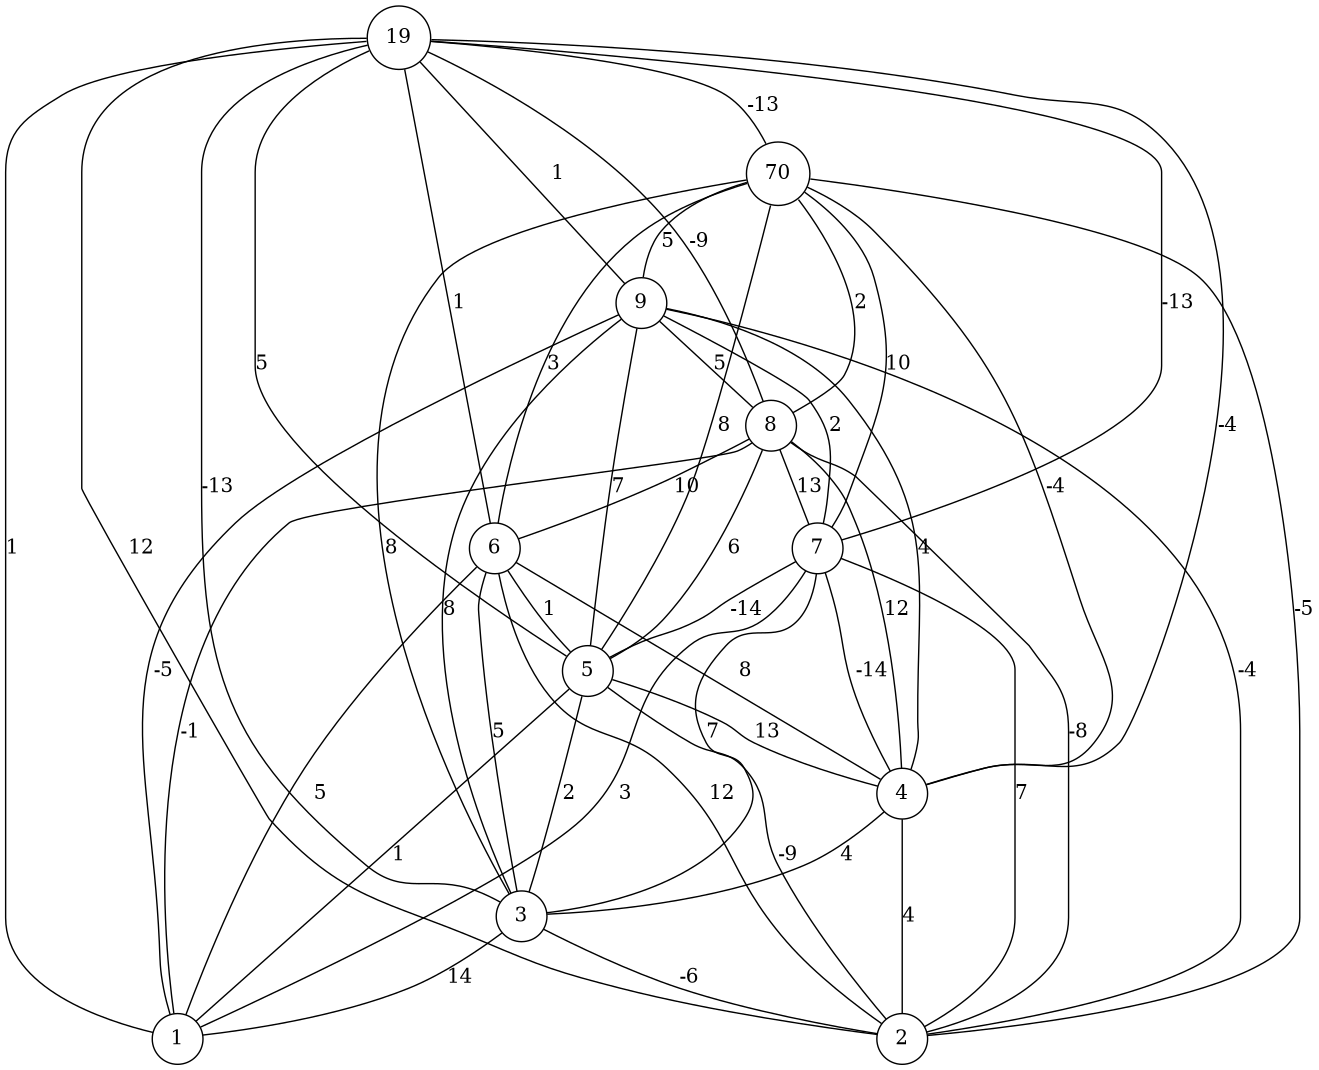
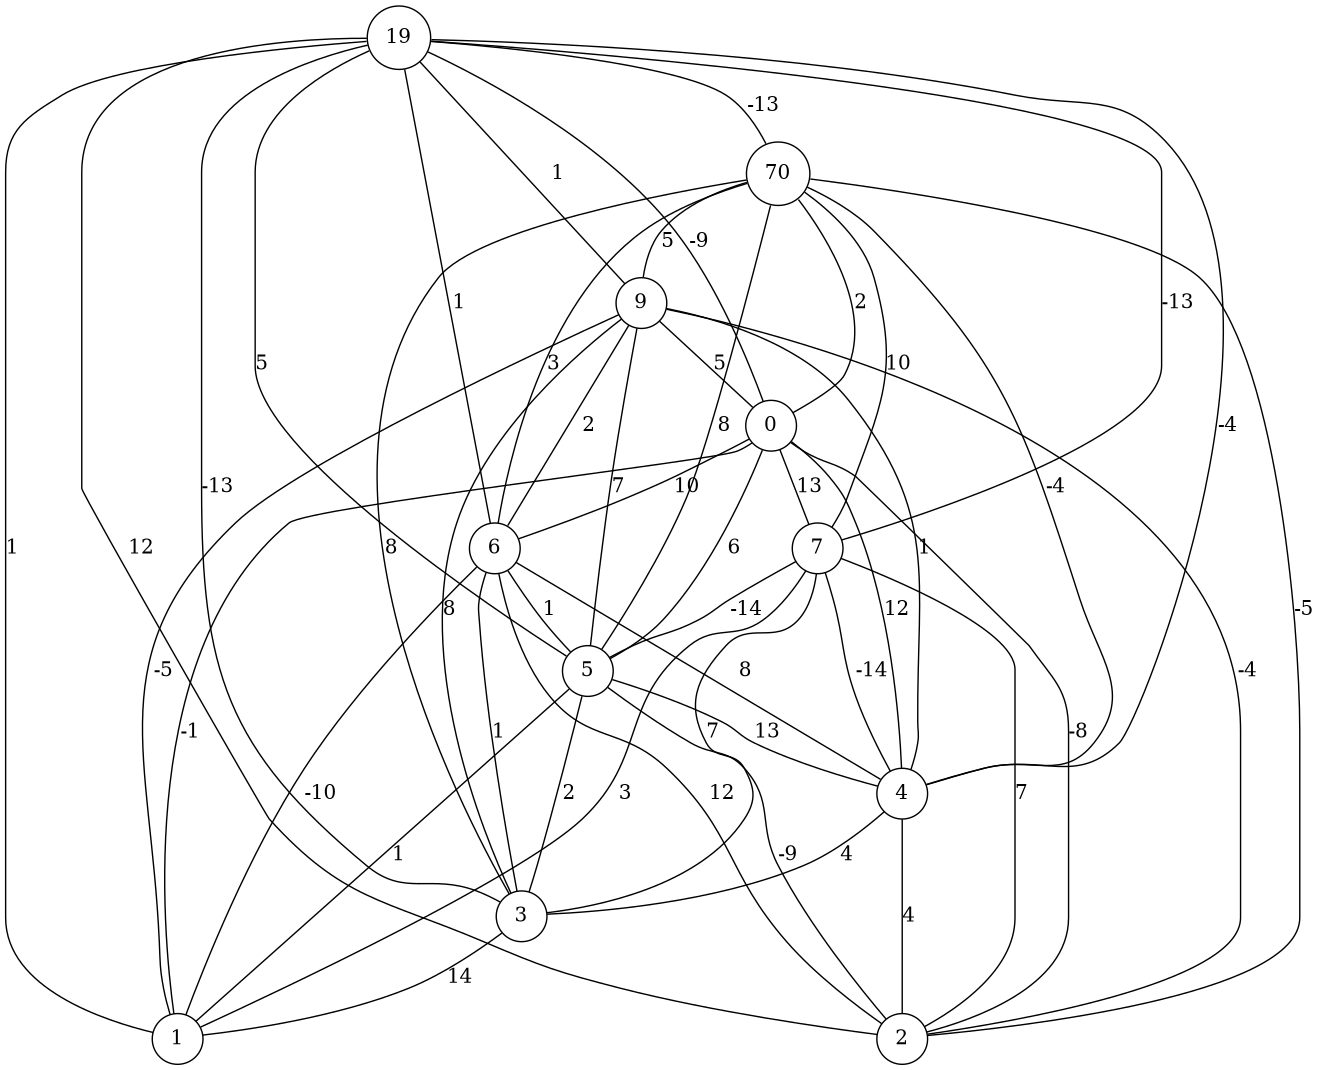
  graph {
    fontname="Helvetica,Arial,sans-serif"
    node [shape=circle]
    n1 [label=19]
    1
    2
    3
    4
    5
    6
    7
-   8
+   8 [label=0]
    9
    n11 [label=70]
    n1 -- 1 [label=1]
    n1 -- 2 [label=12]
    n1 -- 3 [label=-13]
    n1 -- 4 [label=-4]
    n1 -- 5 [label=5]
    n1 -- 6 [label=1]
    n1 -- 7 [label=-13]
    n1 -- 8 [label=-9]
    n1 -- 9 [label=1]
    n1 -- n11 [label=-13]
    3 -- 1 [label=14]
-   3 -- 2 [label=-6]
    4 -- 2 [label=4]
    4 -- 3 [label=4]
    5 -- 1 [label=1]
    5 -- 2 [label=-9]
    5 -- 3 [label=2]
    5 -- 4 [label=13]
-   6 -- 1 [label=5]
+   6 -- 1 [label=-10]
    6 -- 2 [label=12]
-   6 -- 3 [label=5]
+   6 -- 3 [label=1]
    6 -- 4 [label=8]
    6 -- 5 [label=1]
    7 -- 1 [label=3]
    7 -- 2 [label=7]
    7 -- 3 [label=7]
    7 -- 4 [label=-14]
    7 -- 5 [label=-14]
    8 -- 1 [label=-1]
    8 -- 2 [label=-8]
    8 -- 4 [label=12]
    8 -- 5 [label=6]
    8 -- 6 [label=10]
    8 -- 7 [label=13]
    9 -- 1 [label=-5]
    9 -- 2 [label=-4]
    9 -- 3 [label=8]
-   9 -- 4 [label=4]
+   9 -- 4 [label=1]
    9 -- 5 [label=7]
-   9 -- 7 [label=2]
+   9 -- 6 [label=2]
    9 -- 8 [label=5]
    n11 -- 2 [label=-5]
    n11 -- 3 [label=8]
    n11 -- 4 [label=-4]
    n11 -- 5 [label=8]
    n11 -- 6 [label=3]
    n11 -- 7 [label=10]
    n11 -- 8 [label=2]
    n11 -- 9 [label=5]
  }
